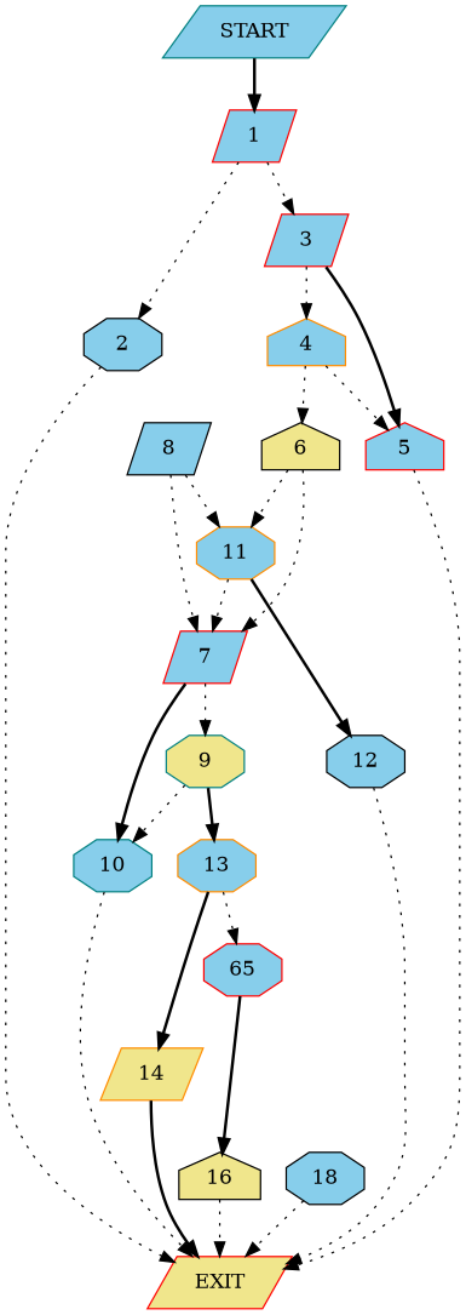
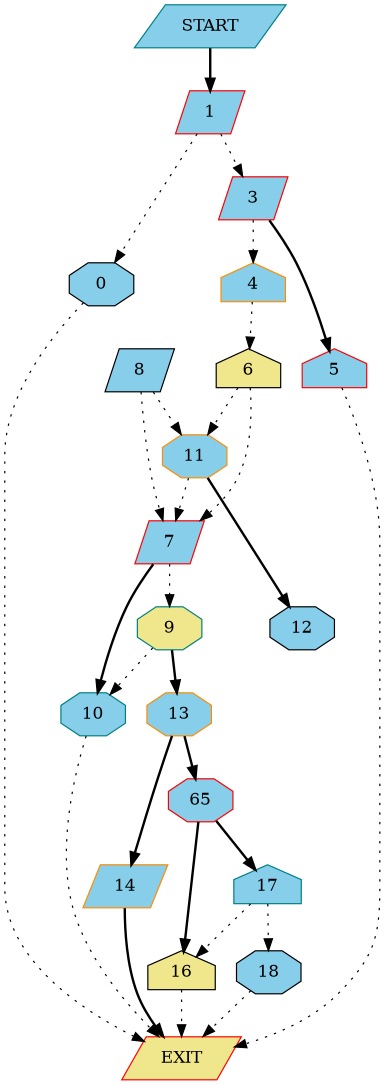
  digraph {
    node [color=red fillcolor=skyblue shape=octagon style=filled]
    edge [style=dotted]
    n1 [color=teal label=START shape=parallelogram]
    1 [shape=parallelogram]
-   2 [color=black]
+   2 [color=black label=0]
    3 [shape=parallelogram]
    n5 [fillcolor=khaki label=EXIT shape=parallelogram]
    4 [color=darkorange shape=house]
    5 [shape=house]
    6 [color=black fillcolor=khaki shape=house]
    7 [shape=parallelogram]
    11 [color=darkorange]
    9 [color=teal fillcolor=khaki]
    10 [color=teal]
    8 [color=black shape=parallelogram]
    13 [color=darkorange]
    12 [color=black]
-   14 [color=darkorange fillcolor=khaki shape=parallelogram]
+   14 [color=darkorange shape=parallelogram]
    n17 [label=65]
    16 [color=black fillcolor=khaki shape=house]
+   17 [color=teal shape=house]
    18 [color=black]
    n1 -> 1 [style=bold]
    1 -> 2
    1 -> 3
    2 -> n5
    3 -> 4
    3 -> 5 [style=bold]
-   4 -> 5
    4 -> 6
    5 -> n5
    6 -> 7
    6 -> 11
    7 -> 9
    7 -> 10 [style=bold]
    11 -> 7
    11 -> 12 [style=bold]
    9 -> 10
    9 -> 13 [style=bold]
    10 -> n5
    8 -> 7
    8 -> 11
    13 -> 14 [style=bold]
-   13 -> n17
-   12 -> n5
+   13 -> n17 [style=bold]
    14 -> n5 [style=bold]
    n17 -> 16 [style=bold]
+   n17 -> 17 [style=bold]
    16 -> n5
+   17 -> 16
+   17 -> 18
    18 -> n5
  }
